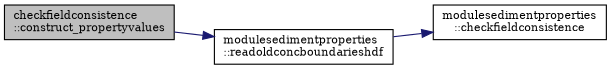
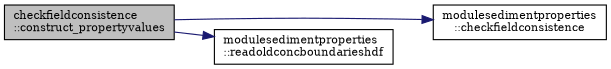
  digraph {
    fontname="DejaVu Serif"
    rankdir=LR
    node [color=black fillcolor=white fontname="DejaVu Serif" fontsize=10 shape=record style=filled]
    edge [color=midnightblue fontname="DejaVu Serif" fontsize=10 labelfontname=Helvetica labelfontsize=10 style=solid]
    n1 [fillcolor=grey75 fontcolor=black height=0.2 label="checkfieldconsistence\l::construct_propertyvalues" width=0.4]
    n2 [height=0.2 label="modulesedimentproperties\l::checkfieldconsistence" width=0.4]
    n3 [height=0.2 label="modulesedimentproperties\l::readoldconcboundarieshdf" width=0.4]
-   n3 -> n2
+   n1 -> n2
    n1 -> n3
  }
